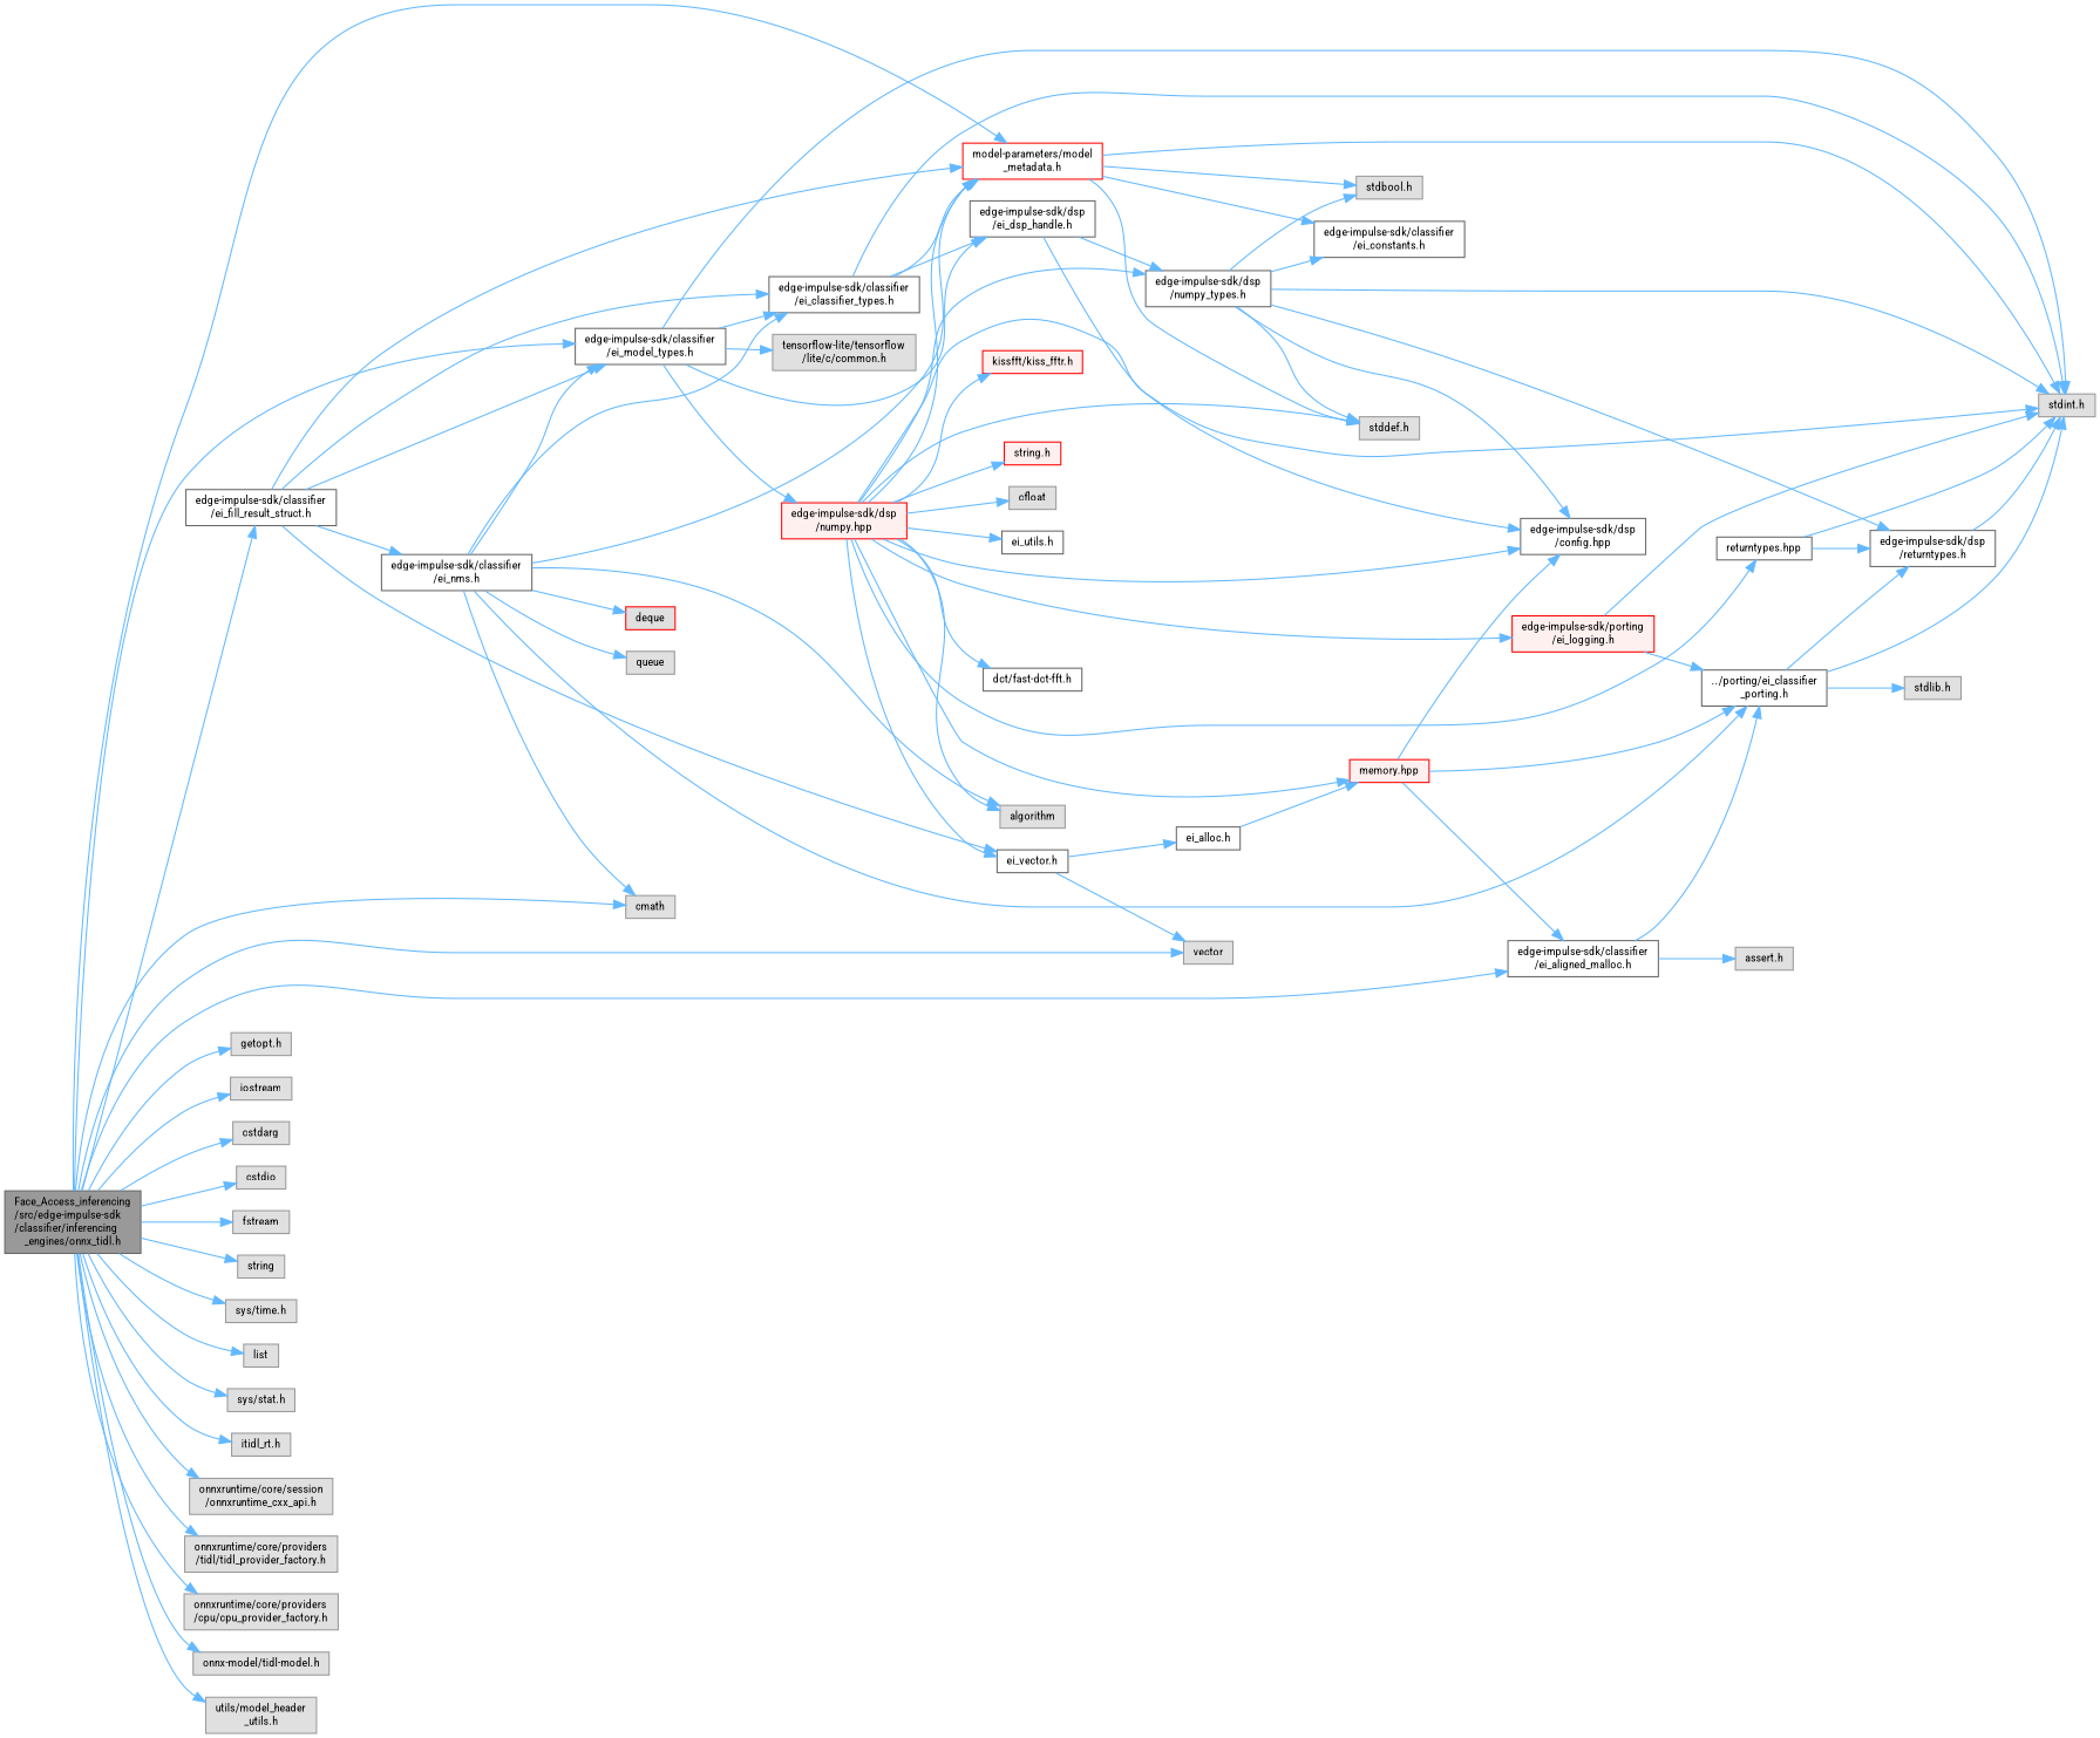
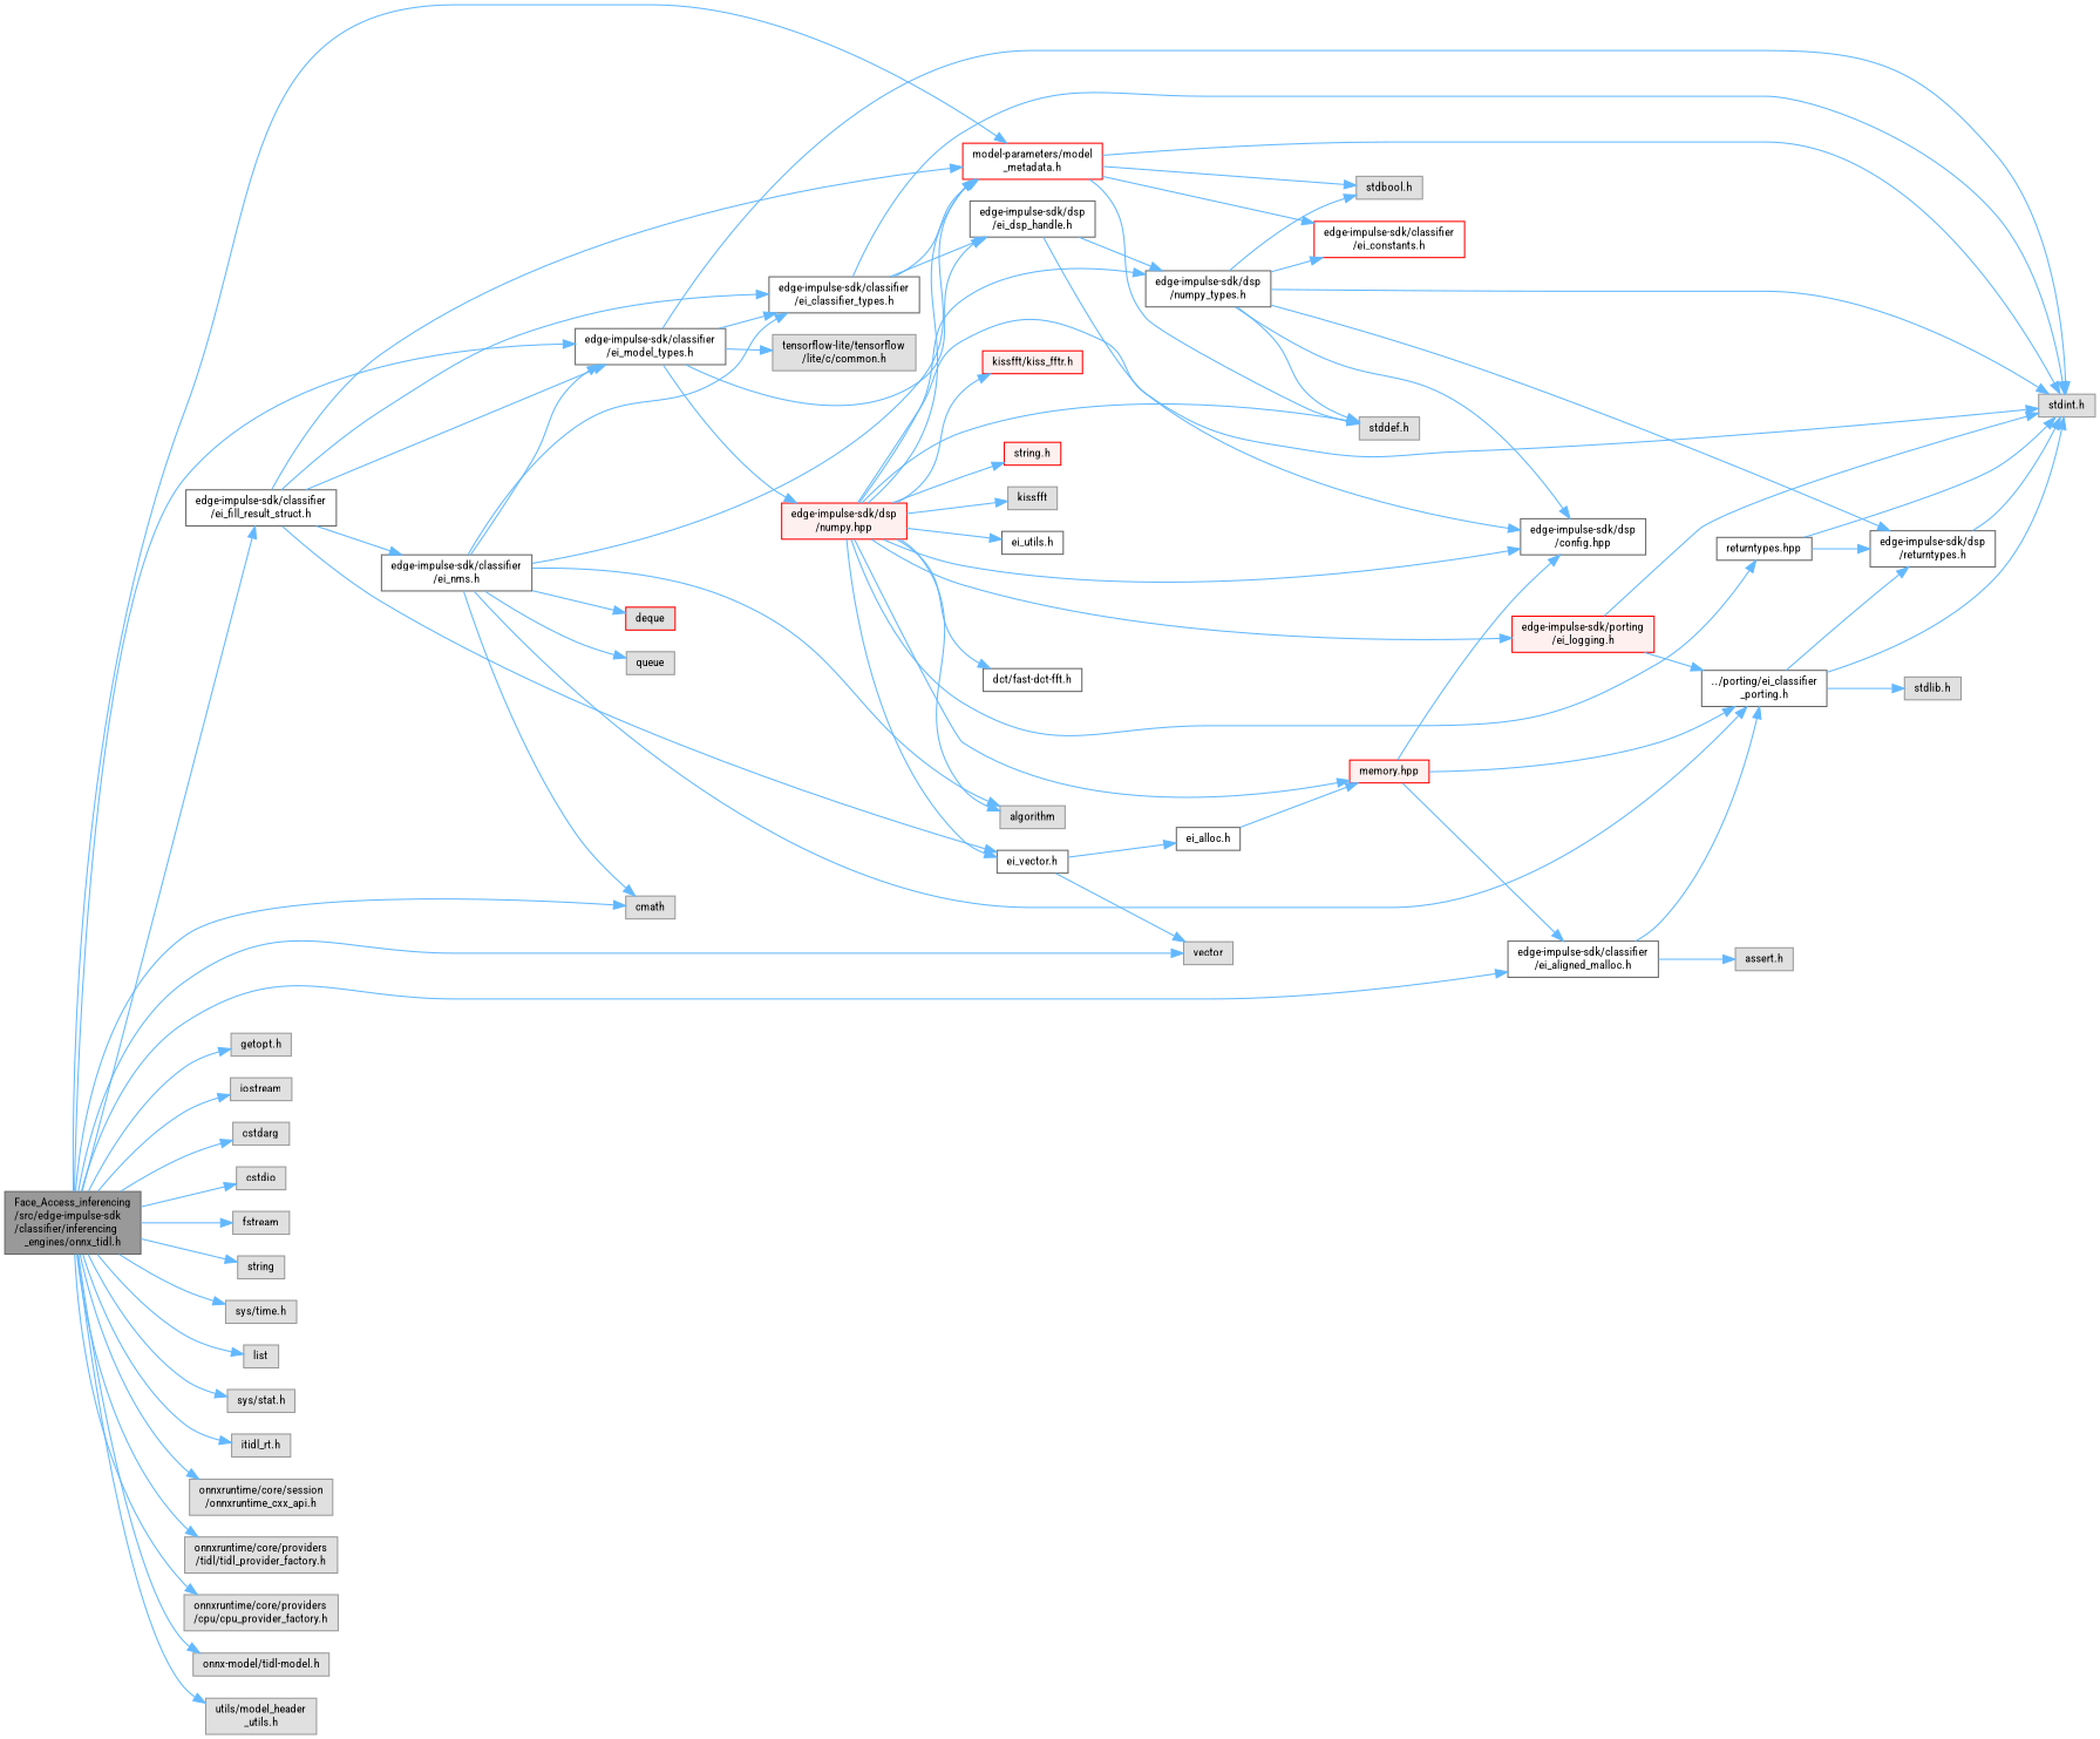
  digraph {
    fontname="Roboto Condensed"
    rankdir=LR
    node [color=grey60 fillcolor="#E0E0E0" fontname="Roboto Condensed" fontsize=10 shape=box style=filled]
    edge [color=steelblue1 fontname="Roboto Condensed" fontsize=10 labelfontname=Helvetica labelfontsize=10 style=solid]
    n1 [color=gray40 fillcolor=grey60 fontcolor=black height=0.2 label="Face_Access_inferencing\l/src/edge-impulse-sdk\l/classifier/inferencing\l_engines/onnx_tidl.h" width=0.4]
    n2 [color=red fillcolor=white height=0.2 label="model-parameters/model\l_metadata.h" width=0.4]
    n3 [height=0.2 label="getopt.h" width=0.4]
    n4 [height=0.2 label=iostream width=0.4]
    n5 [height=0.2 label=cstdarg width=0.4]
    n6 [height=0.2 label=cstdio width=0.4]
    n7 [height=0.2 label=fstream width=0.4]
    n8 [height=0.2 label=string width=0.4]
    n9 [height=0.2 label="sys/time.h" width=0.4]
    n10 [height=0.2 label=list width=0.4]
    n11 [height=0.2 label="sys/stat.h" width=0.4]
    n12 [height=0.2 label=vector width=0.4]
    n13 [height=0.2 label="itidl_rt.h" width=0.4]
    n14 [height=0.2 label="onnxruntime/core/session\l/onnxruntime_cxx_api.h" width=0.4]
    n15 [height=0.2 label="onnxruntime/core/providers\l/tidl/tidl_provider_factory.h" width=0.4]
    n16 [height=0.2 label="onnxruntime/core/providers\l/cpu/cpu_provider_factory.h" width=0.4]
    n17 [height=0.2 label=cmath width=0.4]
    n18 [color=grey40 fillcolor=white height=0.2 label="edge-impulse-sdk/classifier\l/ei_aligned_malloc.h" width=0.4]
    n19 [color=grey40 fillcolor=white height=0.2 label="edge-impulse-sdk/classifier\l/ei_fill_result_struct.h" width=0.4]
    n20 [color=grey40 fillcolor=white height=0.2 label="edge-impulse-sdk/classifier\l/ei_model_types.h" width=0.4]
    n21 [height=0.2 label="onnx-model/tidl-model.h" width=0.4]
    n22 [height=0.2 label="utils/model_header\l_utils.h" width=0.4]
    n23 [height=0.2 label="stdint.h" width=0.4]
    n24 [height=0.2 label="stdbool.h" width=0.4]
    n25 [height=0.2 label="stddef.h" width=0.4]
-   n26 [color=grey40 fillcolor=white height=0.2 label="edge-impulse-sdk/classifier\l/ei_constants.h" width=0.4]
+   n26 [color=red fillcolor=white height=0.2 label="edge-impulse-sdk/classifier\l/ei_constants.h" width=0.4]
    n27 [height=0.2 label="assert.h" width=0.4]
    n28 [color=grey40 fillcolor=white height=0.2 label="../porting/ei_classifier\l_porting.h" width=0.4]
    n29 [color=grey40 fillcolor=white height=0.2 label="edge-impulse-sdk/classifier\l/ei_classifier_types.h" width=0.4]
    n30 [color=grey40 fillcolor=white height=0.2 label="ei_vector.h" width=0.4]
    n31 [color=grey40 fillcolor=white height=0.2 label="edge-impulse-sdk/classifier\l/ei_nms.h" width=0.4]
    n32 [color=grey40 fillcolor=white height=0.2 label="edge-impulse-sdk/dsp\l/ei_dsp_handle.h" width=0.4]
    n33 [color=red fillcolor="#FFF0F0" height=0.2 label="edge-impulse-sdk/dsp\l/numpy.hpp" width=0.4]
    n34 [height=0.2 label="tensorflow-lite/tensorflow\l/lite/c/common.h" width=0.4]
    n35 [height=0.2 label="stdlib.h" width=0.4]
    n36 [color=grey40 fillcolor=white height=0.2 label="edge-impulse-sdk/dsp\l/returntypes.h" width=0.4]
    n37 [color=grey40 fillcolor=white height=0.2 label="ei_alloc.h" width=0.4]
    n38 [height=0.2 label=algorithm width=0.4]
    n39 [color=red height=0.2 label=deque width=0.4]
    n40 [height=0.2 label=queue width=0.4]
    n41 [color=grey40 fillcolor=white height=0.2 label="edge-impulse-sdk/dsp\l/config.hpp" width=0.4]
    n42 [color=grey40 fillcolor=white height=0.2 label="edge-impulse-sdk/dsp\l/numpy_types.h" width=0.4]
    n43 [color=red fillcolor="#FFF0F0" height=0.2 label="string.h" width=0.4]
-   n44 [height=0.2 label=cfloat width=0.4]
+   n44 [height=0.2 label=kissfft width=0.4]
    n45 [color=red fillcolor="#FFF0F0" height=0.2 label="memory.hpp" width=0.4]
    n46 [color=grey40 fillcolor=white height=0.2 label="returntypes.hpp" width=0.4]
    n47 [color=grey40 fillcolor=white height=0.2 label="ei_utils.h" width=0.4]
    n48 [color=grey40 fillcolor=white height=0.2 label="dct/fast-dct-fft.h" width=0.4]
    n49 [color=red fillcolor="#FFF0F0" height=0.2 label="kissfft/kiss_fftr.h" width=0.4]
    n50 [color=red fillcolor="#FFF0F0" height=0.2 label="edge-impulse-sdk/porting\l/ei_logging.h" width=0.4]
    n1 -> n2
    n1 -> n3
    n1 -> n4
    n1 -> n5
    n1 -> n6
    n1 -> n7
    n1 -> n8
    n1 -> n9
    n1 -> n10
    n1 -> n11
    n1 -> n12
    n1 -> n13
    n1 -> n14
    n1 -> n15
    n1 -> n16
    n1 -> n17
    n1 -> n18
    n1 -> n19
    n1 -> n20
    n1 -> n21
    n1 -> n22
    n2 -> n23
    n2 -> n24
    n2 -> n25
    n2 -> n26
    n18 -> n27
    n18 -> n28
    n19 -> n2
    n19 -> n20
    n19 -> n29
    n19 -> n30
    n19 -> n31
    n20 -> n23
    n20 -> n29
    n20 -> n32
    n20 -> n33
    n20 -> n34
    n28 -> n23
    n28 -> n35
    n28 -> n36
    n29 -> n2
    n29 -> n23
    n29 -> n32
    n30 -> n12
    n30 -> n37
    n31 -> n2
    n31 -> n17
    n31 -> n20
    n31 -> n28
    n31 -> n29
    n31 -> n38
    n31 -> n39
    n31 -> n40
    n32 -> n41
    n32 -> n42
    n33 -> n2
    n33 -> n23
    n33 -> n25
    n33 -> n30
    n33 -> n38
    n33 -> n41
    n33 -> n42
    n33 -> n43
    n33 -> n44
    n33 -> n45
    n33 -> n46
    n33 -> n47
    n33 -> n48
    n33 -> n49
    n33 -> n50
    n36 -> n23
    n37 -> n45
    n42 -> n23
    n42 -> n24
    n42 -> n25
    n42 -> n26
    n42 -> n36
    n42 -> n41
    n45 -> n18
    n45 -> n28
    n45 -> n41
    n46 -> n23
    n46 -> n36
    n50 -> n23
    n50 -> n28
  }
